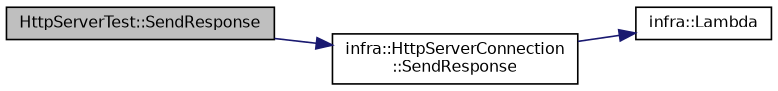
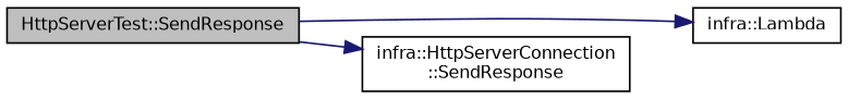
  digraph {
    rankdir=LR
    node [color=black fillcolor=white fontname=Helvetica fontsize=10 shape=record style=filled]
    edge [color=midnightblue fontname=Helvetica fontsize=10 labelfontname=Helvetica labelfontsize=10 style=solid]
    n1 [fillcolor=grey75 fontcolor=black height=0.2 label="HttpServerTest::SendResponse" width=0.4]
    n2 [height=0.2 label="infra::Lambda" width=0.4]
    n3 [height=0.2 label="infra::HttpServerConnection\l::SendResponse" width=0.4]
-   n3 -> n2
+   n1 -> n2
    n1 -> n3
  }
